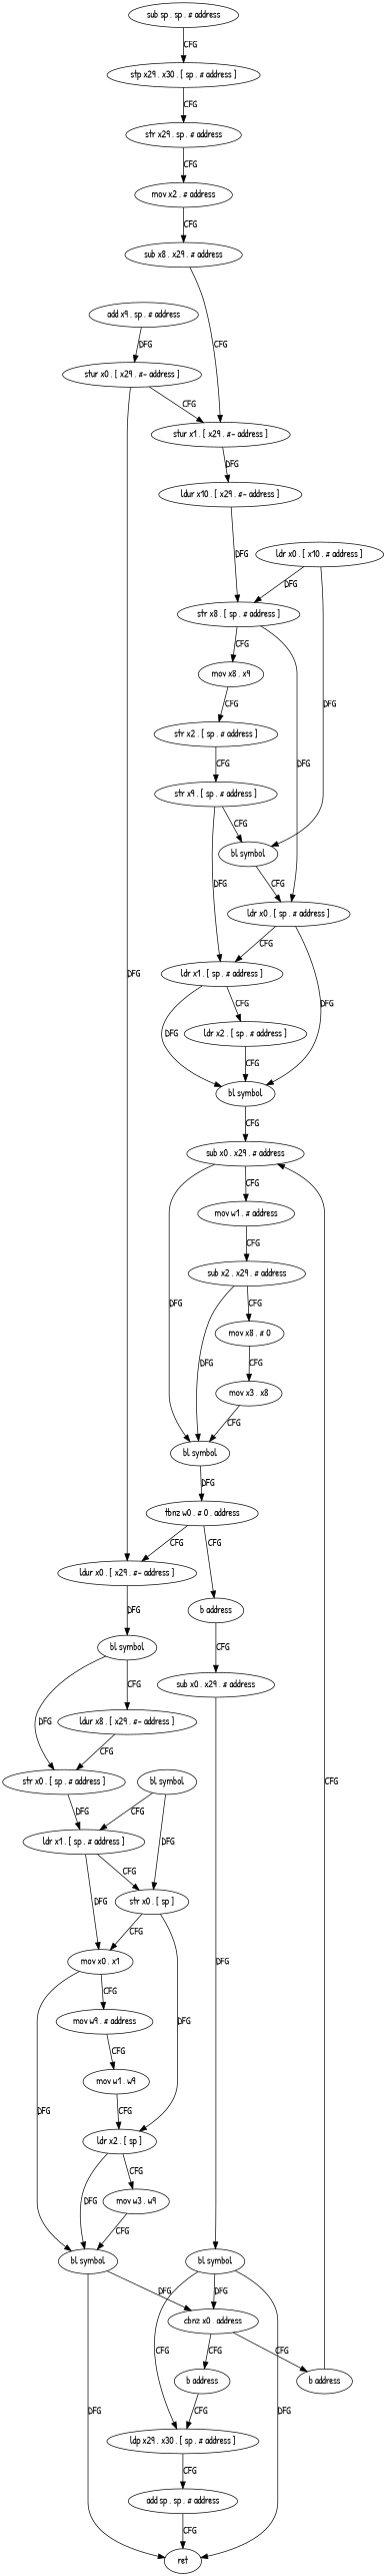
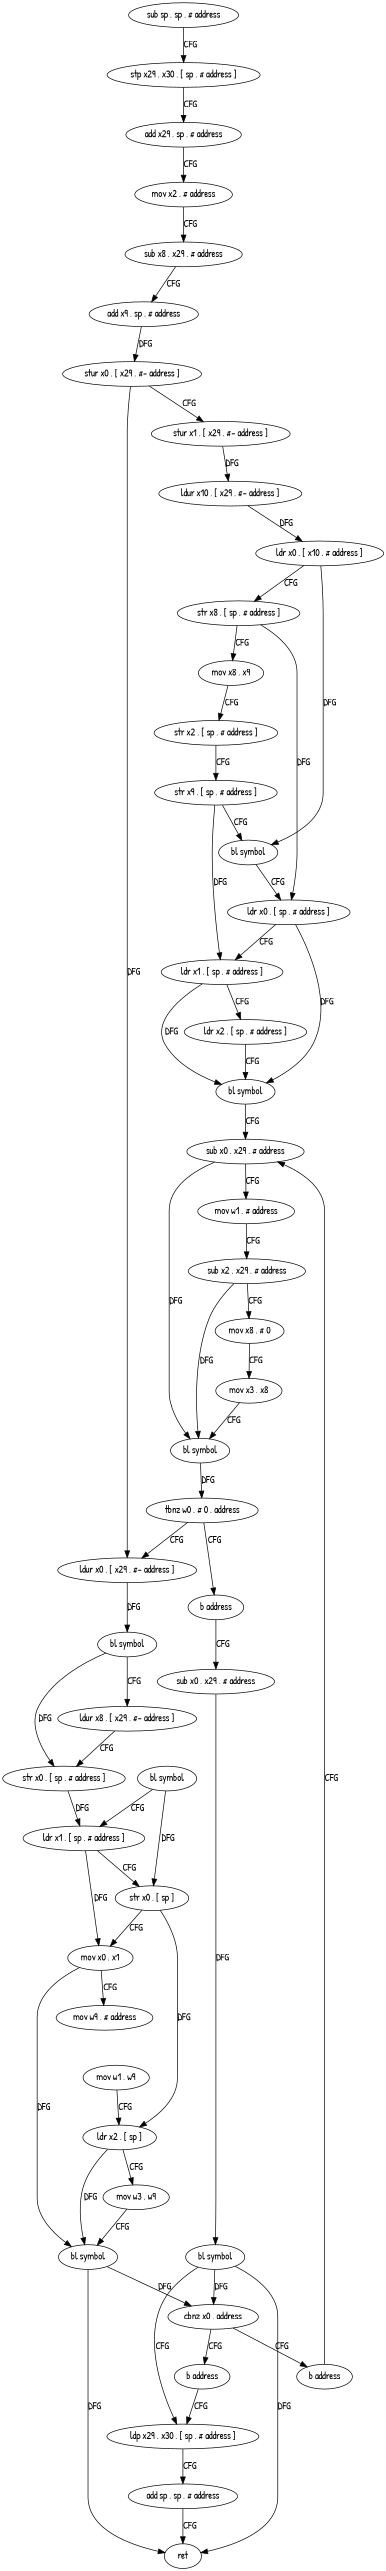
  digraph {
    fontname="Patrick Hand"
    node [fontname="Patrick Hand"]
    edge [fontname="Patrick Hand"]
    n1 [label="sub sp , sp , # address"]
    n2 [label="stp x29 , x30 , [ sp , # address ]"]
-   n3 [label="str x29 , sp , # address"]
+   n3 [label="add x29 , sp , # address"]
    n4 [label="mov x2 , # address"]
    n5 [label="sub x8 , x29 , # address"]
    n6 [label="add x9 , sp , # address"]
    n7 [label="stur x0 , [ x29 , #- address ]"]
    n8 [label="stur x1 , [ x29 , #- address ]"]
    n9 [label="ldur x0 , [ x29 , #- address ]"]
    n10 [label="ldur x10 , [ x29 , #- address ]"]
    n11 [label="bl symbol"]
    n12 [label="ldr x0 , [ x10 , # address ]"]
    n13 [label="str x8 , [ sp , # address ]"]
    n14 [label="bl symbol"]
    n15 [label="mov x8 , x9"]
    n16 [label="ldr x0 , [ sp , # address ]"]
    n17 [label="str x2 , [ sp , # address ]"]
    n18 [label="ldr x1 , [ sp , # address ]"]
    n19 [label="bl symbol"]
    n20 [label="str x9 , [ sp , # address ]"]
    n21 [label="ldr x2 , [ sp , # address ]"]
    n22 [label="sub x0 , x29 , # address"]
    n23 [label="mov w1 , # address"]
    n24 [label="bl symbol"]
    n25 [label="sub x2 , x29 , # address"]
    n26 [label="tbnz w0 , # 0 , address"]
    n27 [label="ldur x8 , [ x29 , #- address ]"]
    n28 [label="str x0 , [ sp , # address ]"]
    n29 [label="ldr x1 , [ sp , # address ]"]
    n30 [label="str x0 , [ sp ]"]
    n31 [label="mov x0 , x1"]
    n32 [label="bl symbol"]
    n33 [label="ldr x2 , [ sp ]"]
    n34 [label="mov w9 , # address"]
    n35 [label="bl symbol"]
    n36 [label="mov w3 , w9"]
    n37 [label="mov w1 , w9"]
    n38 [label="cbnz x0 , address"]
    n39 [label=ret]
    n40 [label="b address"]
    n41 [label="b address"]
    n42 [label="ldp x29 , x30 , [ sp , # address ]"]
    n43 [label="add sp , sp , # address"]
    n44 [label="b address"]
    n45 [label="sub x0 , x29 , # address"]
    n46 [label="bl symbol"]
    n47 [label="mov x8 , # 0"]
    n48 [label="mov x3 , x8"]
    n1 -> n2 [label=CFG]
    n2 -> n3 [label=CFG]
    n3 -> n4 [label=CFG]
    n4 -> n5 [label=CFG]
-   n5 -> n8 [label=CFG]
+   n5 -> n6 [label=CFG]
    n6 -> n7 [label=DFG]
    n7 -> n8 [label=CFG]
    n7 -> n9 [label=DFG]
    n8 -> n10 [label=DFG]
    n9 -> n11 [label=DFG]
-   n10 -> n13 [label=DFG]
+   n10 -> n12 [label=DFG]
    n11 -> n27 [label=CFG]
    n11 -> n28 [label=DFG]
-   n12 -> n13 [label=DFG]
+   n12 -> n13 [label=CFG]
    n12 -> n14 [label=DFG]
    n13 -> n15 [label=CFG]
    n13 -> n16 [label=DFG]
    n14 -> n16 [label=CFG]
    n15 -> n17 [label=CFG]
    n16 -> n18 [label=CFG]
    n16 -> n19 [label=DFG]
    n17 -> n20 [label=CFG]
    n18 -> n19 [label=DFG]
    n18 -> n21 [label=CFG]
    n19 -> n22 [label=CFG]
    n20 -> n14 [label=CFG]
    n20 -> n18 [label=DFG]
    n21 -> n19 [label=CFG]
    n22 -> n23 [label=CFG]
    n22 -> n24 [label=DFG]
    n23 -> n25 [label=CFG]
    n24 -> n26 [label=DFG]
    n25 -> n24 [label=DFG]
    n25 -> n47 [label=CFG]
    n26 -> n9 [label=CFG]
    n26 -> n44 [label=CFG]
    n27 -> n28 [label=CFG]
    n28 -> n29 [label=DFG]
    n29 -> n30 [label=CFG]
    n29 -> n31 [label=DFG]
    n30 -> n31 [label=CFG]
    n30 -> n33 [label=DFG]
    n31 -> n34 [label=CFG]
    n31 -> n35 [label=DFG]
    n32 -> n29 [label=CFG]
    n32 -> n30 [label=DFG]
    n33 -> n35 [label=DFG]
    n33 -> n36 [label=CFG]
-   n34 -> n37 [label=CFG]
    n35 -> n38 [label=DFG]
    n35 -> n39 [label=DFG]
    n36 -> n35 [label=CFG]
    n37 -> n33 [label=CFG]
    n38 -> n40 [label=CFG]
    n38 -> n41 [label=CFG]
    n40 -> n22 [label=CFG]
    n41 -> n42 [label=CFG]
    n42 -> n43 [label=CFG]
    n43 -> n39 [label=CFG]
    n44 -> n45 [label=CFG]
    n45 -> n46 [label=DFG]
    n46 -> n38 [label=DFG]
    n46 -> n39 [label=DFG]
    n46 -> n42 [label=CFG]
    n47 -> n48 [label=CFG]
    n48 -> n24 [label=CFG]
  }
